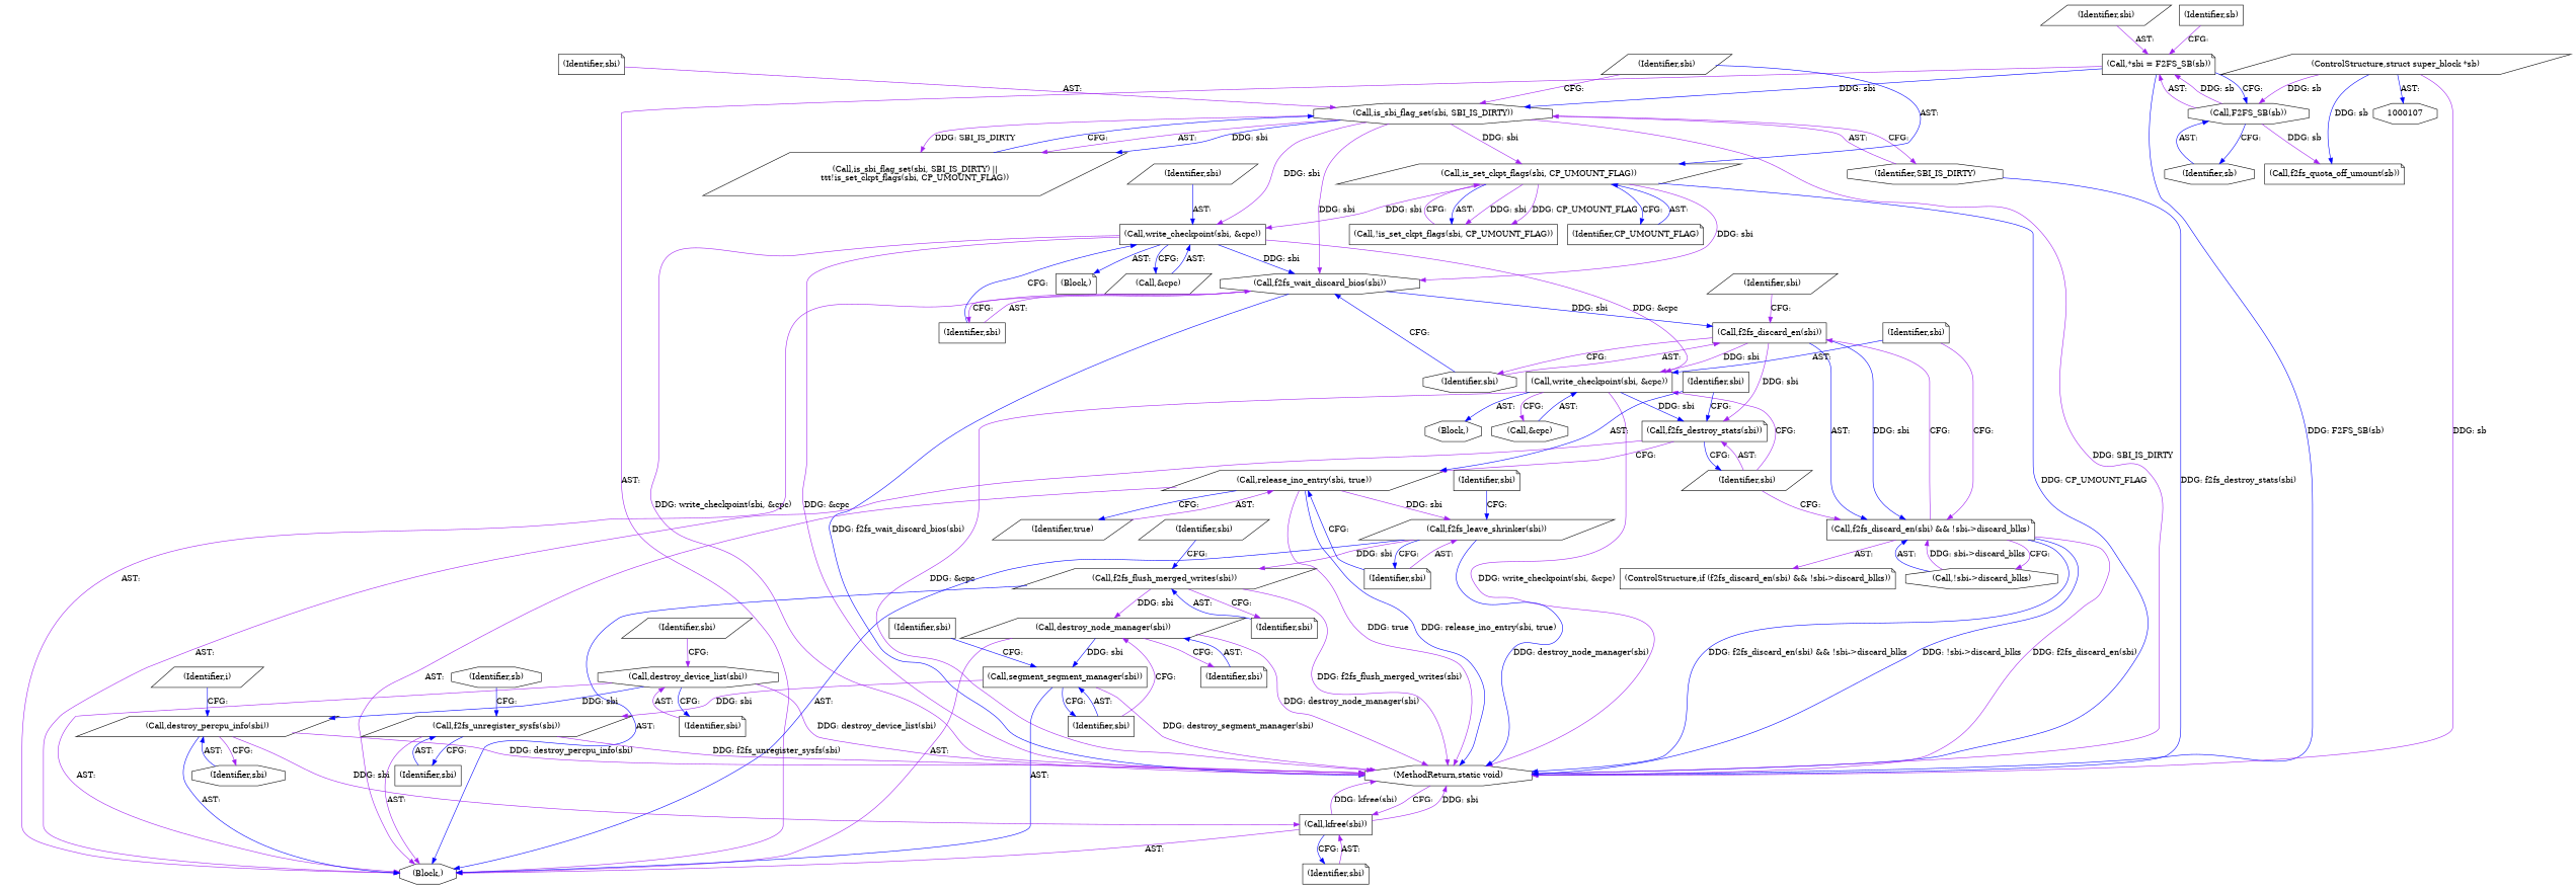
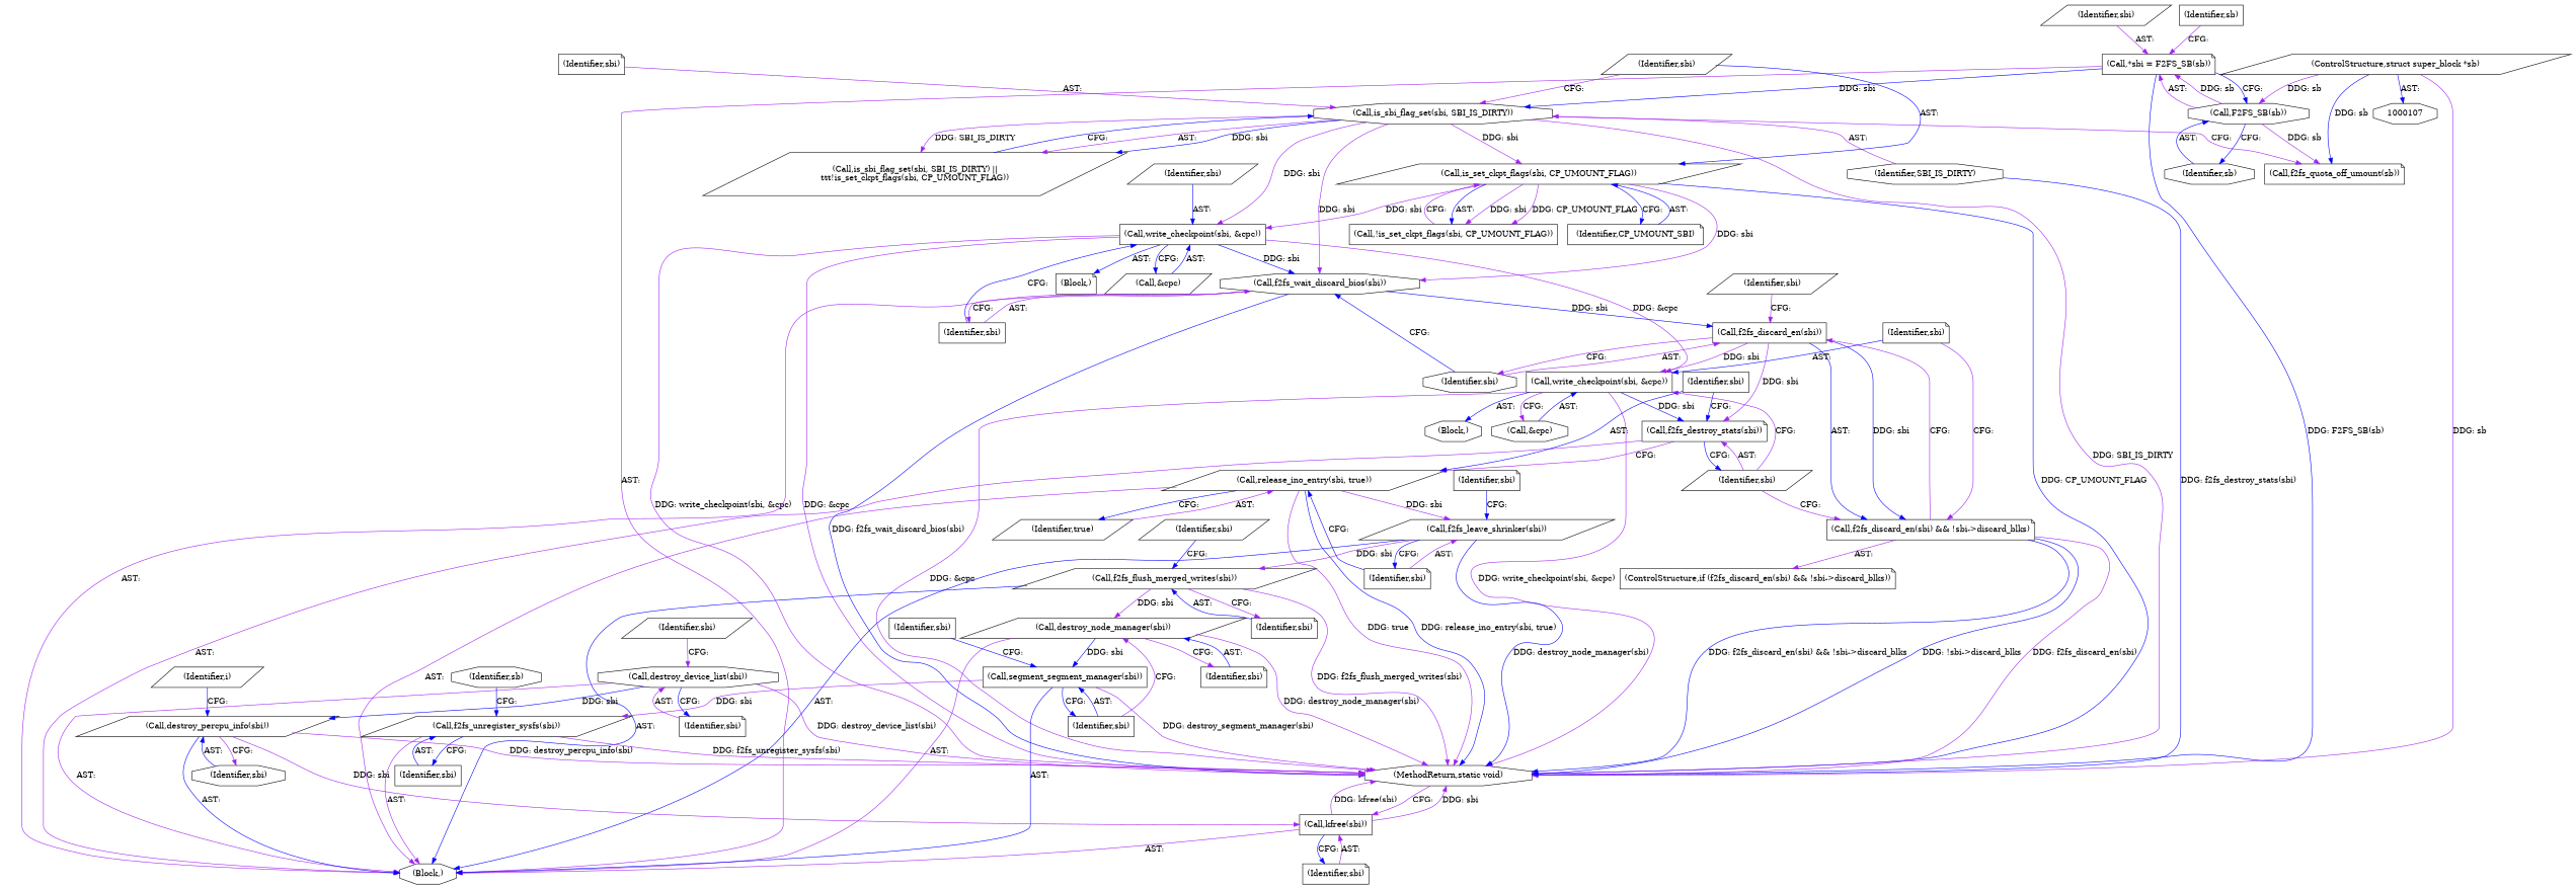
  digraph {
    node [shape=parallelogram]
    edge [color=purple]
    n1 [label="(Call,write_checkpoint(sbi, &cpc))" shape=box]
    n2 [label="(Call,f2fs_wait_discard_bios(sbi))" shape=octagon]
    n3 [label="(Call,write_checkpoint(sbi, &cpc))" shape=box]
    n4 [label="(Block,)" shape=note]
    n5 [label="(Call,&cpc)"]
    n6 [label="(MethodReturn,static void)" shape=octagon]
    n7 [label="(Block,)" shape=octagon]
    n8 [label="(Call,f2fs_discard_en(sbi))" shape=box]
    n9 [label="(Identifier,sbi)" shape=box]
    n10 [label="(Call,f2fs_destroy_stats(sbi))" shape=note]
    n11 [label="(Block,)" shape=octagon]
    n12 [label="(Call,&cpc)" shape=octagon]
    n13 [label="(Call,kfree(sbi))" shape=box]
    n14 [label="(Call,is_set_ckpt_flags(sbi, CP_UMOUNT_FLAG))"]
-   n15 [label="(Identifier,CP_UMOUNT_FLAG)" shape=note]
+   n15 [label="(Identifier,CP_UMOUNT_SBI)" shape=note]
    n16 [label="(Call,!is_set_ckpt_flags(sbi, CP_UMOUNT_FLAG))" shape=box]
    n17 [label="(Call,is_sbi_flag_set(sbi, SBI_IS_DIRTY))" shape=octagon]
    n18 [label="(Identifier,SBI_IS_DIRTY)" shape=octagon]
    n19 [label="(Call,is_sbi_flag_set(sbi, SBI_IS_DIRTY) ||\n\t\t\t!is_set_ckpt_flags(sbi, CP_UMOUNT_FLAG))"]
    n20 [label="(Call,*sbi = F2FS_SB(sb))" shape=note]
    n21 [label="(Call,F2FS_SB(sb))" shape=octagon]
    n22 [label="(Identifier,sb)" shape=octagon]
    n23 [label="(Call,f2fs_quota_off_umount(sb))" shape=note]
    n24 [label="(ControlStructure,struct super_block *sb)"]
    1000107 [shape=octagon]
    n26 [label="(Call,f2fs_discard_en(sbi) && !sbi->discard_blks)" shape=note]
    n27 [label="(Identifier,sbi)" shape=octagon]
    n28 [label="(ControlStructure,if (f2fs_discard_en(sbi) && !sbi->discard_blks))" shape=note]
-   n29 [label="(Call,!sbi->discard_blks)" shape=octagon]
    n30 [label="(Call,release_ino_entry(sbi, true))"]
    n31 [label="(Identifier,sbi)"]
    n32 [label="(Call,f2fs_leave_shrinker(sbi))"]
    n33 [label="(Identifier,true)"]
    n34 [label="(Call,f2fs_flush_merged_writes(sbi))"]
    n35 [label="(Identifier,sbi)" shape=note]
    n36 [label="(Call,destroy_node_manager(sbi))"]
    n37 [label="(Identifier,sbi)" shape=note]
    n38 [label="(Call,segment_segment_manager(sbi))" shape=box]
    n39 [label="(Identifier,sbi)" shape=note]
    n40 [label="(Call,f2fs_unregister_sysfs(sbi))"]
    n41 [label="(Identifier,sbi)" shape=box]
    n42 [label="(Identifier,sbi)" shape=box]
    n43 [label="(Call,destroy_device_list(sbi))" shape=octagon]
    n44 [label="(Call,destroy_percpu_info(sbi))"]
    n45 [label="(Identifier,sbi)" shape=note]
    n46 [label="(Identifier,sbi)" shape=octagon]
    n47 [label="(Identifier,sbi)" shape=note]
    n48 [label="(Identifier,sbi)"]
    n49 [label="(Identifier,sbi)" shape=note]
    n50 [label="(Identifier,sbi)"]
    n51 [label="(Identifier,sb)" shape=box]
    n52 [label="(Identifier,sbi)"]
    n53 [label="(Identifier,sb)" shape=octagon]
    n54 [label="(Identifier,sbi)" shape=box]
    n55 [label="(Identifier,sbi)" shape=note]
    n56 [label="(Identifier,sbi)" shape=box]
    n57 [label="(Identifier,sbi)" shape=note]
    n58 [label="(Identifier,sbi)"]
    n59 [label="(Identifier,sbi)"]
    n60 [label="(Identifier,i)"]
    n61 [label="(Identifier,sbi)"]
    n1 -> n2 [color=blue label="DDG: sbi"]
    n1 -> n3 [label="DDG: &cpc"]
    n1 -> n4 [color=blue label="AST: "]
    n1 -> n5 [color=blue label="CFG: "]
    n1 -> n6 [label="DDG: write_checkpoint(sbi, &cpc)"]
    n1 -> n6 [label="DDG: &cpc"]
    n2 -> n6 [color=blue label="DDG: f2fs_wait_discard_bios(sbi)"]
    n2 -> n7 [label="AST: "]
    n2 -> n8 [color=blue label="DDG: sbi"]
    n2 -> n9 [label="CFG: "]
    n3 -> n6 [label="DDG: &cpc"]
    n3 -> n6 [label="DDG: write_checkpoint(sbi, &cpc)"]
    n3 -> n10 [color=blue label="DDG: sbi"]
    n3 -> n11 [color=blue label="AST: "]
    n3 -> n12 [label="CFG: "]
    n5 -> n1 [color=blue label="AST: "]
    n6 -> n13 [label="CFG: "]
    n8 -> n3 [label="DDG: sbi"]
    n8 -> n10 [label="DDG: sbi"]
    n8 -> n26 [color=blue label="AST: "]
    n8 -> n26 [color=blue label="DDG: sbi"]
    n8 -> n27 [label="CFG: "]
    n9 -> n1 [color=blue label="CFG: "]
    n9 -> n2 [label="AST: "]
    n10 -> n7 [label="AST: "]
    n10 -> n30 [label="CFG: "]
    n10 -> n31 [color=blue label="CFG: "]
    n12 -> n3 [color=blue label="AST: "]
    n13 -> n6 [label="DDG: sbi"]
    n13 -> n6 [label="DDG: kfree(sbi)"]
    n13 -> n7 [label="AST: "]
    n13 -> n47 [color=blue label="CFG: "]
    n14 -> n1 [label="DDG: sbi"]
    n14 -> n2 [label="DDG: sbi"]
    n14 -> n6 [color=blue label="DDG: CP_UMOUNT_FLAG"]
    n14 -> n15 [color=blue label="CFG: "]
    n14 -> n16 [color=blue label="AST: "]
    n14 -> n16 [label="DDG: sbi"]
    n14 -> n16 [label="DDG: CP_UMOUNT_FLAG"]
    n15 -> n14 [color=blue label="AST: "]
    n16 -> n14 [label="CFG: "]
    n17 -> n1 [label="DDG: sbi"]
    n17 -> n2 [label="DDG: sbi"]
    n17 -> n6 [label="DDG: SBI_IS_DIRTY"]
    n17 -> n14 [label="DDG: sbi"]
-   n17 -> n18 [label="CFG: "]
+   n17 -> n23 [label="CFG: "]
    n17 -> n19 [label="AST: "]
    n17 -> n19 [color=blue label="DDG: sbi"]
    n17 -> n19 [label="DDG: SBI_IS_DIRTY"]
    n18 -> n6 [color=blue label="DDG: f2fs_destroy_stats(sbi)"]
    n18 -> n17 [label="AST: "]
    n19 -> n17 [color=blue label="CFG: "]
    n20 -> n6 [color=blue label="DDG: F2FS_SB(sb)"]
    n20 -> n7 [label="AST: "]
    n20 -> n17 [color=blue label="DDG: sbi"]
    n20 -> n21 [color=blue label="CFG: "]
    n21 -> n20 [label="AST: "]
    n21 -> n20 [label="DDG: sb"]
    n21 -> n22 [color=blue label="CFG: "]
    n21 -> n23 [label="DDG: sb"]
    n22 -> n21 [color=blue label="AST: "]
    n24 -> n6 [label="DDG: sb"]
    n24 -> n21 [label="DDG: sb"]
    n24 -> n23 [color=blue label="DDG: sb"]
    n24 -> 1000107 [color=blue label="AST: "]
    n26 -> n6 [label="DDG: f2fs_discard_en(sbi)"]
    n26 -> n6 [color=blue label="DDG: f2fs_discard_en(sbi) && !sbi->discard_blks"]
    n26 -> n6 [color=blue label="DDG: !sbi->discard_blks"]
    n26 -> n8 [label="CFG: "]
    n26 -> n28 [label="AST: "]
-   n26 -> n29 [label="CFG: "]
    n27 -> n2 [color=blue label="CFG: "]
    n27 -> n8 [label="AST: "]
-   n29 -> n26 [color=blue label="AST: "]
-   n29 -> n26 [label="DDG: sbi->discard_blks"]
    n30 -> n6 [label="DDG: true"]
    n30 -> n6 [color=blue label="DDG: release_ino_entry(sbi, true)"]
    n30 -> n7 [label="AST: "]
    n30 -> n32 [label="DDG: sbi"]
    n30 -> n33 [color=blue label="CFG: "]
    n31 -> n3 [label="CFG: "]
    n31 -> n10 [label="AST: "]
    n31 -> n26 [label="CFG: "]
    n32 -> n6 [color=blue label="DDG: destroy_node_manager(sbi)"]
    n32 -> n7 [color=blue label="AST: "]
    n32 -> n34 [label="DDG: sbi"]
    n32 -> n35 [color=blue label="CFG: "]
    n33 -> n30 [label="AST: "]
    n34 -> n6 [label="DDG: f2fs_flush_merged_writes(sbi)"]
    n34 -> n7 [color=blue label="AST: "]
    n34 -> n36 [label="DDG: sbi"]
    n34 -> n37 [label="CFG: "]
    n35 -> n30 [color=blue label="CFG: "]
    n35 -> n32 [label="AST: "]
    n36 -> n6 [label="DDG: destroy_node_manager(sbi)"]
    n36 -> n7 [label="AST: "]
    n36 -> n38 [color=blue label="DDG: sbi"]
    n36 -> n39 [label="CFG: "]
    n37 -> n34 [color=blue label="AST: "]
    n38 -> n6 [label="DDG: destroy_segment_manager(sbi)"]
    n38 -> n7 [color=blue label="AST: "]
    n38 -> n40 [label="DDG: sbi"]
    n38 -> n41 [color=blue label="CFG: "]
    n39 -> n36 [color=blue label="AST: "]
    n40 -> n6 [label="DDG: f2fs_unregister_sysfs(sbi)"]
    n40 -> n7 [label="AST: "]
    n40 -> n42 [color=blue label="CFG: "]
    n41 -> n36 [label="CFG: "]
    n41 -> n38 [color=blue label="AST: "]
    n42 -> n40 [color=blue label="AST: "]
    n43 -> n6 [label="DDG: destroy_device_list(sbi)"]
    n43 -> n7 [label="AST: "]
    n43 -> n44 [color=blue label="DDG: sbi"]
    n43 -> n45 [color=blue label="CFG: "]
    n44 -> n6 [label="DDG: destroy_percpu_info(sbi)"]
    n44 -> n7 [color=blue label="AST: "]
    n44 -> n13 [label="DDG: sbi"]
    n44 -> n46 [label="CFG: "]
    n45 -> n43 [label="AST: "]
    n46 -> n44 [color=blue label="AST: "]
    n47 -> n13 [label="AST: "]
    n48 -> n20 [label="AST: "]
    n49 -> n3 [color=blue label="AST: "]
    n49 -> n26 [label="CFG: "]
    n50 -> n8 [label="CFG: "]
    n51 -> n20 [label="CFG: "]
    n52 -> n43 [label="CFG: "]
    n53 -> n40 [color=blue label="CFG: "]
    n54 -> n10 [color=blue label="CFG: "]
    n54 -> n30 [color=blue label="AST: "]
    n55 -> n17 [label="AST: "]
    n56 -> n38 [color=blue label="CFG: "]
    n57 -> n32 [color=blue label="CFG: "]
    n58 -> n14 [color=blue label="AST: "]
    n58 -> n17 [label="CFG: "]
    n59 -> n34 [color=blue label="CFG: "]
    n60 -> n44 [color=blue label="CFG: "]
    n61 -> n1 [color=blue label="AST: "]
  }
